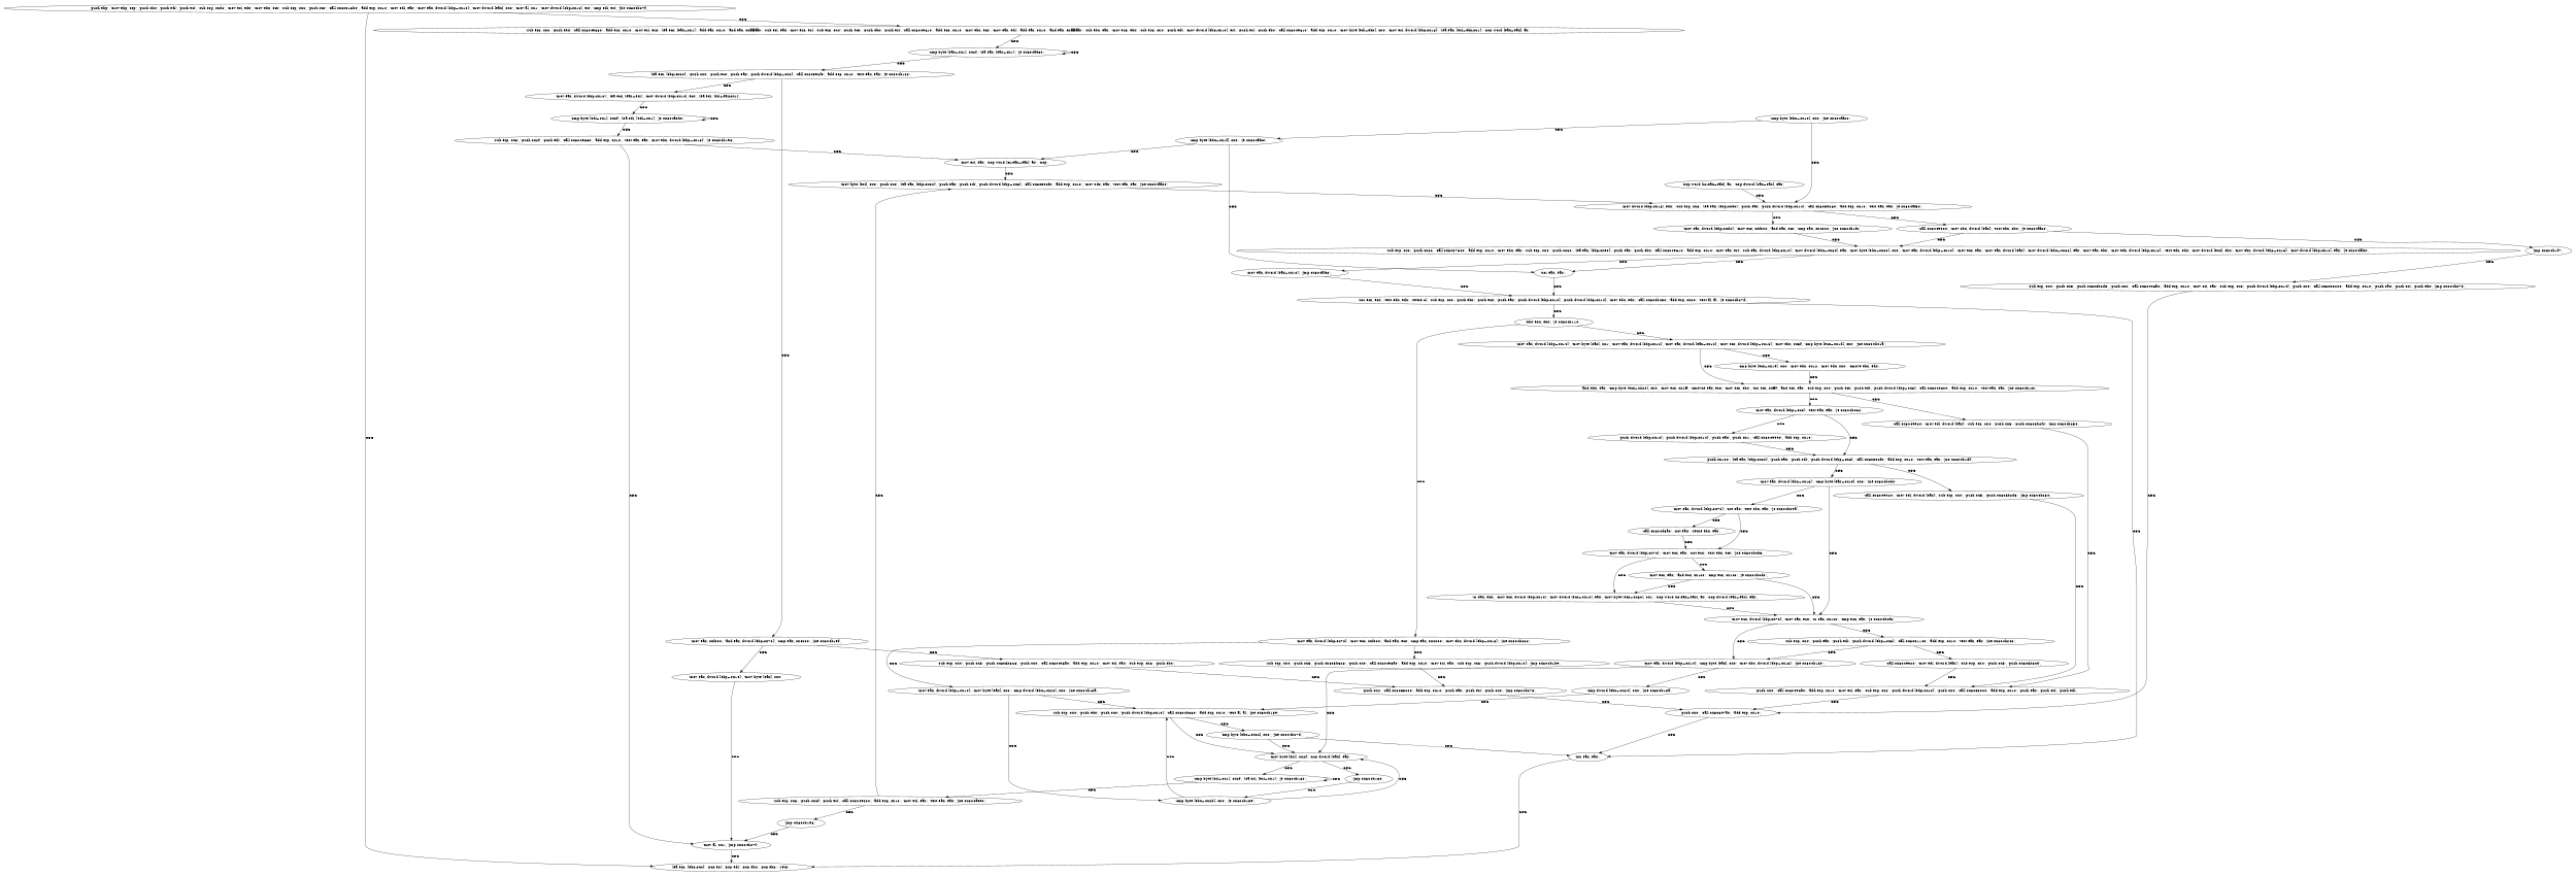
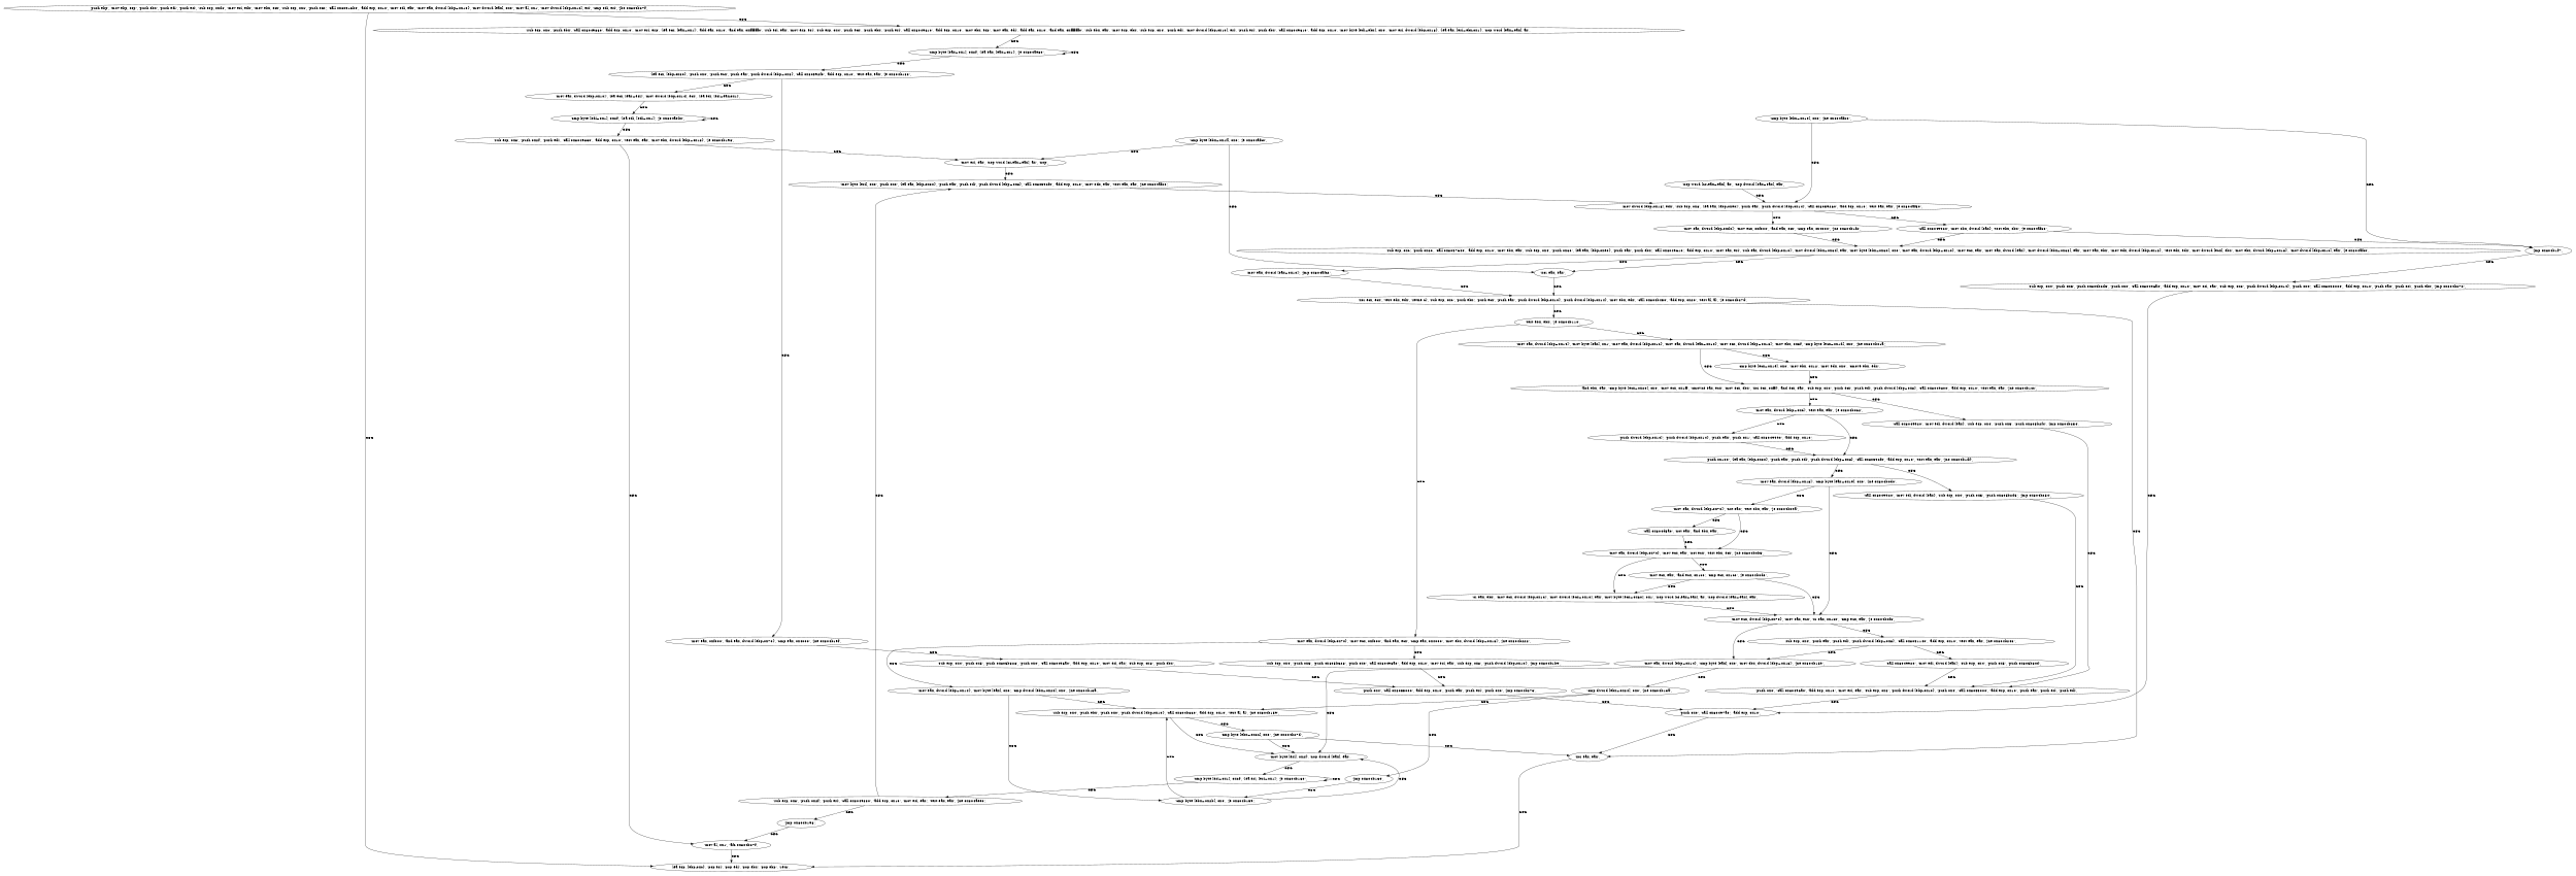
  digraph {
    n1 [label="'push ebp', 'mov ebp, esp', 'push ebx', 'push edi', 'push esi', 'sub esp, 0xdc', 'mov esi, edx', 'mov ebx, ecx', 'sub esp, 0xc', 'push ecx', 'call 0x80513b0', 'add esp, 0x10', 'mov edi, eax', 'mov eax, dword [ebp+0x10]', 'mov dword [eax], 0x0', 'mov al, 0x1', 'mov dword [ebp-0x18], esi', 'cmp edi, esi', 'jbe 0x804b27f', "]
    n2 [label="'lea esp, [ebp-0xc]', 'pop esi', 'pop edi', 'pop ebx', 'pop ebp', 'retn', "]
    n3 [label="'sub esp, 0xc', 'push ebx', 'call 0x8049860', 'add esp, 0x10', 'mov esi, esp', 'lea ecx, [eax+0x1]', 'add eax, 0x10', 'and eax, 0xfffffff0', 'sub esi, eax', 'mov esp, esi', 'sub esp, 0x4', 'push ecx', 'push ebx', 'push esi', 'call 0x8049610', 'add esp, 0x10', 'mov ebx, esp', 'mov eax, edi', 'add eax, 0x10', 'and eax, 0xfffffff0', 'sub ebx, eax', 'mov esp, ebx', 'sub esp, 0x4', 'push edi', 'mov dword [ebp-0x10], esi', 'push esi', 'push ebx', 'call 0x8049610', 'add esp, 0x10', 'mov byte [edi+ebx], 0x0', 'mov esi, dword [ebp-0x18]', 'lea eax, [esi+ebx-0x1]', 'nop word [eax+eax], ax', "]
    n4 [label="'cmp byte [eax+0x1], 0x2f', 'lea eax, [eax+0x1]', 'je 0x804ae80', "]
    n5 [label="'lea ecx, [ebp-0x80]', 'push 0x0', 'push ecx', 'push eax', 'push dword [ebp+0x8]', 'call 0x80592f0', 'add esp, 0x10', 'test eax, eax', 'je 0x804b183', "]
    n6 [label="'mov eax, 0xf000', 'and eax, dword [ebp-0x70]', 'cmp eax, 0x4000', 'jne 0x804b19f', "]
    n7 [label="'mov eax, dword [ebp-0x10]', 'lea ecx, [eax+esi]', 'mov dword [ebp-0x14], ecx', 'lea edi, [esi+eax-0x1]', "]
    n8 [label="'sub esp, 0x4', 'push 0x5', 'push 0x805b328', 'push 0x0', 'call 0x80496a0', 'add esp, 0x10', 'mov esi, eax', 'sub esp, 0x8', 'push ebx', "]
-   n9 [label="'mov eax, dword [ebp+0x14]', 'mov byte [eax], 0x0', "]
    n10 [label="'cmp byte [edi+0x1], 0x2f', 'lea edi, [edi+0x1]', 'je 0x804aeb0', "]
    n11 [label="'push 0x4', 'call 0x8055000', 'add esp, 0x10', 'push eax', 'push esi', 'push 0x0', 'jmp 0x804b273', "]
-   n12 [label="'mov al, 0x1', 'jmp 0x804b27f', "]
+   n12 [label="'mov al, 0x1', 'afc 0x804b27f',"]
    n13 [label="'sub esp, 0x8', 'push 0x2f', 'push edi', 'call 0x8049830', 'add esp, 0x10', 'test eax, eax', 'mov ebx, dword [ebp+0x18]', 'je 0x804b198', "]
-   n14 [label="'push 0x0', 'call 0x80397a0', 'add esp, 0x10',"]
+   n14 [label="'push 0x0', 'call 0x80497a0', 'add esp, 0x10', "]
    n15 [label="'mov esi, eax', 'nop word [cs:eax+eax], ax', 'nop', "]
    n16 [label="'xor eax, eax', "]
    n17 [label="'mov byte [esi], 0x0', 'push 0x0', 'lea eax, [ebp-0x80]', 'push eax', 'push edi', 'push dword [ebp+0x8]', 'call 0x80592f0', 'add esp, 0x10', 'mov edx, eax', 'test eax, eax', 'jne 0x804af20', "]
    n18 [label="'mov dword [ebp-0x18], edx', 'sub esp, 0x8', 'lea eax, [ebp-0xe0]', 'push eax', 'push dword [ebp-0x14]', 'call 0x8059260', 'add esp, 0x10', 'test eax, eax', 'je 0x804af50', "]
    n19 [label="'mov eax, dword [ebp-0xd0]', 'mov ecx, 0xf000', 'and eax, ecx', 'cmp eax, 0x4000', 'jne 0x804b1f2', "]
    n20 [label="'call 0x8049920', 'mov ebx, dword [eax]', 'test ebx, ebx', 'je 0x804af68', "]
    n21 [label="'sub esp, 0xc', 'push 0x6c', 'call 0x8057640', 'add esp, 0x10', 'mov ebx, eax', 'sub esp, 0x4', 'push 0x60', 'lea eax, [ebp-0xe0]', 'push eax', 'push ebx', 'call 0x8049610', 'add esp, 0x10', 'mov eax, esi', 'sub eax, dword [ebp-0x10]', 'mov dword [ebx+0x64], eax', 'mov byte [ebx+0x60], 0x0', 'mov eax, dword [ebp+0x10]', 'mov ecx, eax', 'mov eax, dword [eax]', 'mov dword [ebx+0x68], eax', 'mov eax, ebx', 'mov edx, dword [ebp-0x18]', 'test edx, edx', 'mov dword [ecx], ebx', 'mov ebx, dword [ebp+0x18]', 'mov dword [ebp-0x1c], eax', 'je 0x804afc0', "]
    n22 [label="'jmp 0x804b1f7', "]
    n23 [label="'xor eax, eax', "]
    n24 [label="'mov eax, dword [eax+0x10]', 'jmp 0x804afc2', "]
    n25 [label="'sub esp, 0x4', 'push 0x5', 'push 0x805b2d5', 'push 0x0', 'call 0x80496a0', 'add esp, 0x10', 'mov esi, eax', 'sub esp, 0x8', 'push dword [ebp-0x14]', 'push 0x4', 'call 0x8055000', 'add esp, 0x10', 'push eax', 'push esi', 'push ebx', 'jmp 0x804b273', "]
    n26 [label="'cmp byte [ebx+0x1e], 0x0', 'jne 0x804af20', "]
    n27 [label="'cmp byte [ebx+0x1f], 0x0', 'je 0x804afc0', "]
    n28 [label="'xor ecx, ecx', 'test edx, edx', 'setne cl', 'sub esp, 0xc', 'push ebx', 'push ecx', 'push eax', 'push dword [ebp-0x10]', 'push dword [ebp-0x14]', 'mov ebx, edx', 'call 0x804b450', 'add esp, 0x20', 'test al, al', 'je 0x804b27d', "]
    n29 [label="'nop word [cs:eax+eax], ax', 'nop dword [eax+eax], eax', "]
    n30 [label="'test ebx, ebx', 'je 0x804b110', "]
    n31 [label="'mov eax, dword [ebp-0x70]', 'mov ecx, 0xf000', 'and eax, ecx', 'cmp eax, 0x4000', 'mov ebx, dword [ebp+0x18]', 'jne 0x804b222', "]
    n32 [label="'mov eax, dword [ebp+0x14]', 'mov byte [eax], 0x1', 'mov eax, dword [ebp-0x1c]', 'mov eax, dword [eax+0x10]', 'mov ecx, dword [ebp+0x18]', 'mov ebx, 0x3f', 'cmp byte [ecx+0x1d], 0x0', 'jne 0x804b01a', "]
    n33 [label="'sub esp, 0x4', 'push 0x5', 'push 0x805b328', 'push 0x0', 'call 0x80496a0', 'add esp, 0x10', 'mov esi, eax', 'sub esp, 0x8', 'push dword [ebp-0x10]', 'jmp 0x804b1b9', "]
    n34 [label="'mov eax, dword [ebp+0x14]', 'mov byte [eax], 0x0', 'cmp dword [ebx+0x24], 0x0', 'jne 0x804b13a', "]
    n35 [label="'and ebx, eax', 'cmp byte [ecx+0x20], 0x0', 'mov ecx, 0x1ff', 'cmovne eax, ecx', 'mov ecx, ebx', 'xor ecx, 0xfff', 'and ecx, eax', 'sub esp, 0x4', 'push ecx', 'push edi', 'push dword [ebp+0x8]', 'call 0x8049800', 'add esp, 0x10', 'test eax, eax', 'jne 0x804b1cc', "]
    n36 [label="'cmp byte [ecx+0x1e], 0x0', 'mov ebx, 0x12', 'mov edx, 0x0', 'cmove ebx, edx', "]
    n37 [label="'sub esp, 0x4', 'push ebx', 'push 0x0', 'push dword [ebp-0x10]', 'call 0x804b660', 'add esp, 0x10', 'test al, al', 'jne 0x804b159', "]
    n38 [label="'cmp byte [ebx+0x2b], 0x0', 'je 0x804b159', "]
    n39 [label="'call 0x8049920', 'mov edi, dword [eax]', 'sub esp, 0x4', 'push 0x5', 'push 0x805b2f4', 'jmp 0x804b254', "]
    n40 [label="'mov eax, dword [ebp+0xc]', 'test eax, eax', 'je 0x804b062', "]
    n41 [label="'mov byte [esi], 0x2f', 'nop dword [eax], eax', "]
    n42 [label="'cmp byte [ebx+0x2c], 0x0', 'jne 0x804b27d', "]
    n43 [label="'push 0x0', 'call 0x80496a0', 'add esp, 0x10', 'mov esi, eax', 'sub esp, 0x8', 'push dword [ebp-0x10]', 'push 0x4', 'call 0x8055000', 'add esp, 0x10', 'push eax', 'push esi', 'push edi', "]
    n44 [label="'push 0x100', 'lea eax, [ebp-0x80]', 'push eax', 'push edi', 'push dword [ebp+0x8]', 'call 0x80592f0', 'add esp, 0x10', 'test eax, eax', 'jne 0x804b1df', "]
    n45 [label="'push dword [ebp-0x10]', 'push dword [ebp-0x14]', 'push eax', 'push 0x1', 'call 0x8049990', 'add esp, 0x10', "]
    n46 [label="'cmp byte [esi+0x1], 0x2f', 'lea esi, [esi+0x1]', 'je 0x804b160', "]
    n47 [label="'call 0x8049920', 'mov edi, dword [eax]', 'sub esp, 0x4', 'push 0x5', 'push 0x805b2d5', 'jmp 0x804b254', "]
    n48 [label="'mov eax, dword [ebp+0x18]', 'cmp byte [eax+0x1e], 0x0', 'jne 0x804b0d0', "]
    n49 [label="'sub esp, 0x8', 'push 0x2f', 'push esi', 'call 0x8049830', 'add esp, 0x10', 'mov esi, eax', 'test eax, eax', 'jne 0x804aee0', "]
    n50 [label="'mov ecx, dword [ebp-0x70]', 'mov eax, ecx', 'or eax, 0x1c0', 'cmp ecx, eax', 'je 0x804b0f6', "]
    n51 [label="'mov eax, dword [ebp-0x70]', 'not eax', 'test ebx, eax', 'je 0x804b09a', "]
    n52 [label="'jmp 0x804b198', "]
    n53 [label="'mov eax, dword [ebp+0x14]', 'cmp byte [eax], 0x0', 'mov ebx, dword [ebp+0x18]', 'jne 0x804b159', "]
    n54 [label="'sub esp, 0x4', 'push eax', 'push edi', 'push dword [ebp+0x8]', 'call 0x8051140', 'add esp, 0x10', 'test eax, eax', 'jne 0x804b243', "]
    n55 [label="'mov eax, dword [ebp-0x70]', 'mov ecx, eax', 'not ecx', 'test ebx, ecx', 'jne 0x804b0b5', "]
-   n56 [label="'call 0x804d5a0', 'not eax', 'setne ebx, eax',"]
+   n56 [label="'call 0x804d5a0', 'not eax', 'and ebx, eax', "]
    n57 [label="'cmp dword [ebx+0x24], 0x0', 'jne 0x804b13a', "]
    n58 [label="'call 0x8049920', 'mov edi, dword [eax]', 'sub esp, 0x4', 'push 0x5', 'push 0x805b30d', "]
    n59 [label="'or eax, ebx', 'mov ecx, dword [ebp-0x1c]', 'mov dword [ecx+0x10], eax', 'mov byte [ecx+0x60], 0x1', 'nop word [cs:eax+eax], ax', 'nop dword [eax+eax], eax', "]
    n60 [label="'mov ecx, eax', 'and ecx, 0x1c0', 'cmp ecx, 0x1c0', 'je 0x804b0d0', "]
    n61 [label="'jmp 0x804b134', "]
    n1 -> n2 [label=CFG]
    n1 -> n3 [label=CFG]
    n3 -> n4 [label=CFG]
    n4 -> n4 [label=CFG]
    n4 -> n5 [label=CFG]
    n5 -> n6 [label=CFG]
    n5 -> n7 [label=CFG]
    n6 -> n8 [label=CFG]
-   n6 -> n9 [label=CFG]
    n7 -> n10 [label=CFG]
    n8 -> n11 [label=CFG]
-   n9 -> n12 [label=CFG]
    n10 -> n10 [label=CFG]
    n10 -> n13 [label=CFG]
    n11 -> n14 [label=CFG]
    n12 -> n2 [label=CFG]
    n13 -> n12 [label=CFG]
    n13 -> n15 [label=CFG]
    n14 -> n16 [label=CFG]
    n15 -> n17 [label=CFG]
    n16 -> n2 [label=CFG]
    n17 -> n18 [label=CFG]
    n18 -> n19 [label=CFG]
    n18 -> n20 [label=CFG]
    n19 -> n21 [label=CFG]
    n20 -> n21 [label=CFG]
    n20 -> n22 [label=CFG]
    n21 -> n23 [label=CFG]
    n21 -> n24 [label=CFG]
    n22 -> n25 [label=CFG]
    n23 -> n28 [label=CFG]
    n24 -> n28 [label=CFG]
    n25 -> n14 [label=CFG]
    n26 -> n18 [label=CFG]
-   n26 -> n27 [label=CFG]
+   n26 -> n22 [label=CFG]
    n27 -> n15 [label=CFG]
    n27 -> n23 [label=CFG]
    n28 -> n16 [label=CFG]
    n28 -> n30 [label=CFG]
    n29 -> n18 [label=CFG]
    n30 -> n31 [label=CFG]
    n30 -> n32 [label=CFG]
    n31 -> n33 [label=CFG]
    n31 -> n34 [label=CFG]
    n32 -> n35 [label=CFG]
    n32 -> n36 [label=CFG]
    n33 -> n11 [label=CFG]
    n34 -> n37 [label=CFG]
    n34 -> n38 [label=CFG]
    n35 -> n39 [label=CFG]
    n35 -> n40 [label=CFG]
    n36 -> n35 [label=CFG]
    n37 -> n41 [label=CFG]
    n37 -> n42 [label=CFG]
    n38 -> n37 [label=CFG]
    n38 -> n41 [label=CFG]
    n39 -> n43 [label=CFG]
    n40 -> n44 [label=CFG]
    n40 -> n45 [label=CFG]
    n41 -> n46 [label=CFG]
    n42 -> n16 [label=CFG]
    n42 -> n41 [label=CFG]
    n43 -> n14 [label=CFG]
    n44 -> n47 [label=CFG]
    n44 -> n48 [label=CFG]
    n45 -> n44 [label=CFG]
    n46 -> n46 [label=CFG]
    n46 -> n49 [label=CFG]
    n47 -> n43 [label=CFG]
    n48 -> n50 [label=CFG]
    n48 -> n51 [label=CFG]
    n49 -> n17 [label=CFG]
    n49 -> n52 [label=CFG]
    n50 -> n53 [label=CFG]
    n50 -> n54 [label=CFG]
    n51 -> n55 [label=CFG]
    n51 -> n56 [label=CFG]
    n52 -> n12 [label=CFG]
    n53 -> n41 [label=CFG]
    n53 -> n57 [label=CFG]
    n54 -> n53 [label=CFG]
    n54 -> n58 [label=CFG]
    n55 -> n59 [label=CFG]
    n55 -> n60 [label=CFG]
    n56 -> n55 [label=CFG]
    n57 -> n37 [label=CFG]
-   n41 -> n61 [label=CFG]
+   n57 -> n61 [label=CFG]
    n58 -> n43 [label=CFG]
    n59 -> n50 [label=CFG]
    n60 -> n50 [label=CFG]
    n60 -> n59 [label=CFG]
    n61 -> n38 [label=CFG]
  }
